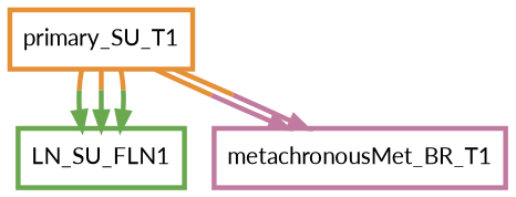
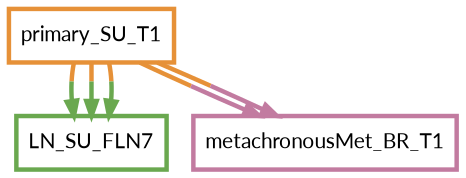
  digraph {
    node [fillcolor=white fontname=Lato penwidth=3.0 shape=box]
    edge [color="#e69138ff;0.5:#6aa84fff" penwidth=3]
-   LN_SU_FLN1 [color="#6aa84fff"]
+   LN_SU_FLN1 [color="#6aa84fff" label=LN_SU_FLN7]
    metachronousMet_BR_T1 [color="#c27ba0ff"]
    primary_SU_T1 [color="#e69138ff"]
    primary_SU_T1 -> LN_SU_FLN1
    primary_SU_T1 -> LN_SU_FLN1
    primary_SU_T1 -> LN_SU_FLN1
    primary_SU_T1 -> metachronousMet_BR_T1 [color="#e69138ff;0.5:#c27ba0ff"]
    primary_SU_T1 -> metachronousMet_BR_T1 [color="#e69138ff;0.5:#c27ba0ff"]
  }
